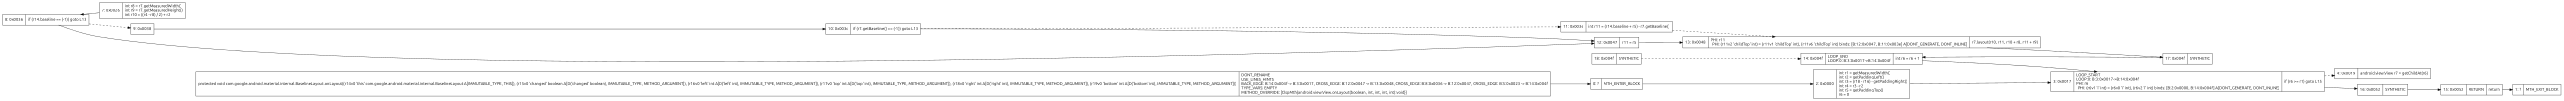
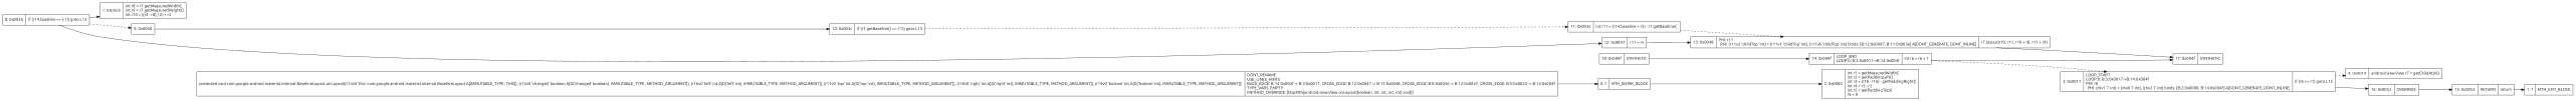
  digraph {
    fontname=Ubuntu
    rankdir=LR
    node [fontname=Ubuntu shape=record]
    edge [fontname=Ubuntu]
    n1 [label="{0\:\ ?|MTH_ENTER_BLOCK\l}"]
    n2 [label="{2\:\ 0x0000|int r1 = getMeasuredWidth()\lint r2 = getPaddingLeft()\lint r3 = (r18 \- r16) \- getPaddingRight()\lint r4 = r3 \- r2\lint r5 = getPaddingTop()\lr6 = 0\l}"]
    n3 [label="{3\:\ 0x0017|LOOP_START\lLOOP:0: B:3:0x0017\-\>B:14:0x004f\lPHI: r6 \l  PHI: (r6v1 'i' int) = (r6v0 'i' int), (r6v2 'i' int) binds: [B:2:0x0000, B:14:0x004f] A[DONT_GENERATE, DONT_INLINE]\l|if (r6 \>= r1) goto L15\l}"]
    n4 [label="{4\:\ 0x0019|android.view.View r7 = getChildAt(r6)\l}"]
-   n5 [label="{16\:\ 0x0052|SYNTHETIC\l}"]
+   n5 [label="{16\:\ 0x0052|OVERRIDE\l}"]
    n6 [label="{15\:\ 0x0052|RETURN\l|return\l}"]
    n7 [label="{7\:\ 0x0026|int r8 = r7.getMeasuredWidth()\lint r9 = r7.getMeasuredHeight()\lint r10 = ((r4 \- r8) \/ 2) + r2\l}"]
    n8 [label="{8\:\ 0x0036|if (r14.baseline == (\-1)) goto L13\l}"]
    n9 [label="{18\:\ 0x004f|SYNTHETIC\l}"]
    n10 [label="{14\:\ 0x004f|LOOP_END\lLOOP:0: B:3:0x0017\-\>B:14:0x004f\l|int r6 = r6 + 1\l}"]
    n11 [label="{9\:\ 0x0038}"]
    n12 [label="{12\:\ 0x0047|r11 = r5\l}"]
    n13 [label="{10\:\ 0x003c|if (r7.getBaseline() == (\-1)) goto L13\l}"]
    n14 [label="{13\:\ 0x0048|PHI: r11 \l  PHI: (r11v2 'childTop' int) = (r11v1 'childTop' int), (r11v6 'childTop' int) binds: [B:12:0x0047, B:11:0x003e] A[DONT_GENERATE, DONT_INLINE]\l|r7.layout(r10, r11, r10 + r8, r11 + r9)\l}"]
    n15 [label="{11\:\ 0x003e|int r11 = (r14.baseline + r5) \- r7.getBaseline()\l}"]
    n16 [label="{17\:\ 0x004f|SYNTHETIC\l}"]
    n17 [label="{1\:\ ?|MTH_EXIT_BLOCK\l}"]
    n18 [label="{protected void com.google.android.material.internal.BaselineLayout.onLayout((r14v0 'this' com.google.android.material.internal.BaselineLayout A[IMMUTABLE_TYPE, THIS]), (r15v0 'changed' boolean A[D('changed' boolean), IMMUTABLE_TYPE, METHOD_ARGUMENT]), (r16v0 'left' int A[D('left' int), IMMUTABLE_TYPE, METHOD_ARGUMENT]), (r17v0 'top' int A[D('top' int), IMMUTABLE_TYPE, METHOD_ARGUMENT]), (r18v0 'right' int A[D('right' int), IMMUTABLE_TYPE, METHOD_ARGUMENT]), (r19v0 'bottom' int A[D('bottom' int), IMMUTABLE_TYPE, METHOD_ARGUMENT]))  | DONT_RENAME\lUSE_LINES_HINTS\lBACK_EDGE: B:14:0x004f \-\> B:3:0x0017, CROSS_EDGE: B:12:0x0047 \-\> B:13:0x0048, CROSS_EDGE: B:8:0x0036 \-\> B:12:0x0047, CROSS_EDGE: B:5:0x0023 \-\> B:14:0x004f\lTYPE_VARS: EMPTY\lMETHOD_OVERRIDE: [ClspMth\{android.view.View.onLayout(boolean, int, int, int, int):void\}]\l}"]
    n1 -> n2
-   n2 -> n3
    n3 -> n4 [style=dashed]
    n3 -> n5
    n5 -> n6
    n6 -> n17
-   n7 -> n8
+   n8 -> n7
    n8 -> n11 [style=dashed]
    n8 -> n12
-   n9 -> n10 [style=dashed]
-   n10 -> n3
+   n9 -> n10
+   n10 -> n3 [style=dashed]
    n11 -> n13
    n12 -> n14
-   n13 -> n12
    n13 -> n15 [style=dashed]
    n14 -> n16
    n15 -> n14 [style=dashed]
-   n16 -> n10
+   n10 -> n16
    n18 -> n1
  }
